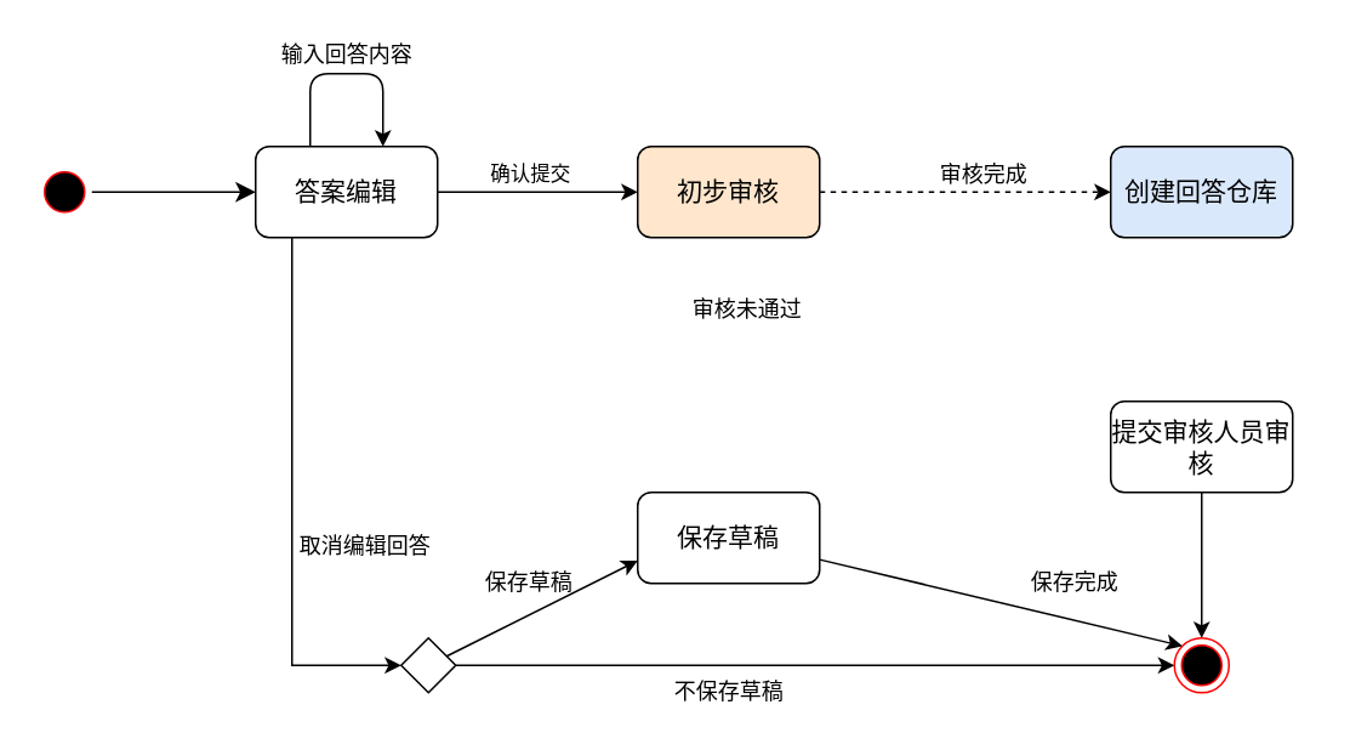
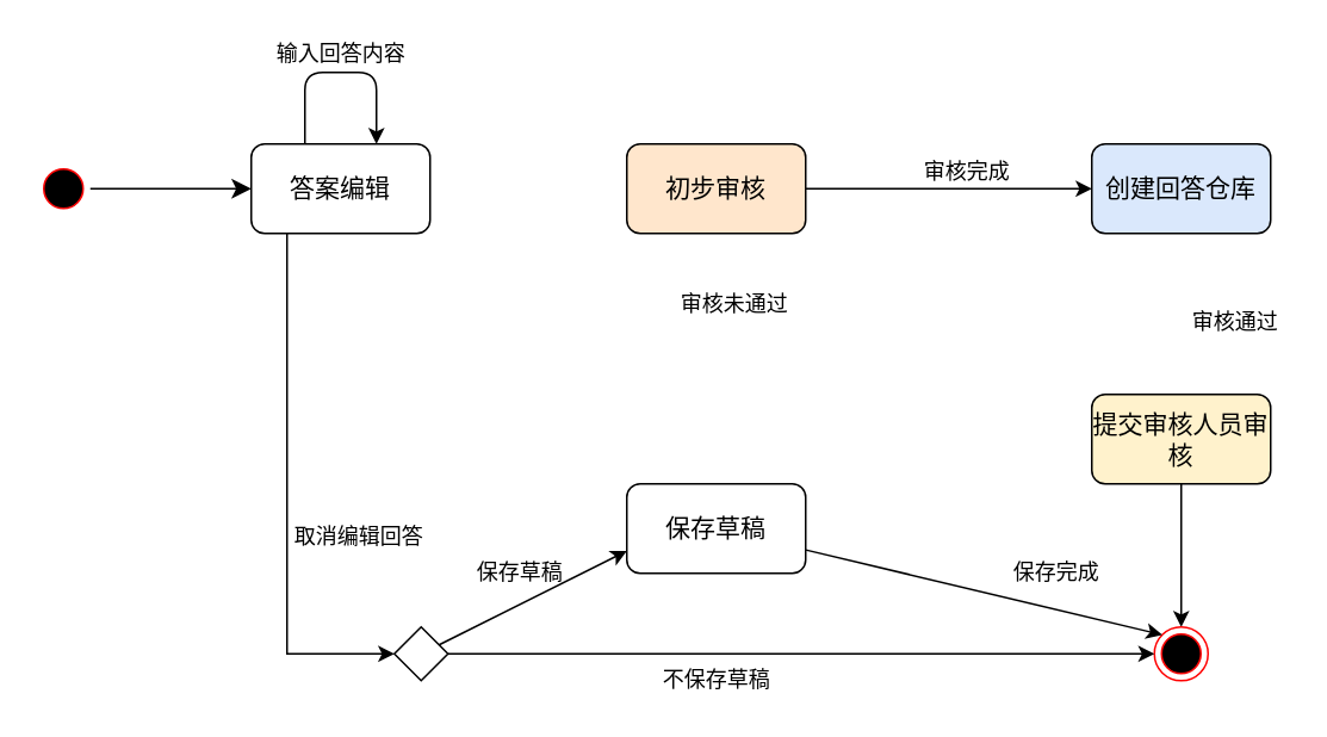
  <mxCell id="0" />
  <mxCell id="1" parent="0" />
  <mxCell id="2" value="" style="ellipse;html=1;shape=startState;fillColor=#000000;strokeColor=#ff0000;" parent="1" vertex="1"><mxGeometry x="20" y="90" width="30" height="30" as="geometry" /></mxCell>
  <mxCell id="3" value="" style="html=1;verticalAlign=bottom;endArrow=classic;endSize=8;exitX=1;exitY=0.5;exitDx=0;exitDy=0;entryX=0;entryY=0.5;entryDx=0;entryDy=0;endFill=1;" parent="1" source="2" target="7" edge="1"><mxGeometry relative="1" as="geometry"><mxPoint x="110" y="105" as="targetPoint" /></mxGeometry></mxCell>
- <mxCell id="4" style="edgeStyle=none;rounded=0;orthogonalLoop=1;jettySize=auto;html=1;strokeColor=#000000;" parent="1" source="7" target="11" edge="1"><mxGeometry relative="1" as="geometry"><Array as="points"><mxPoint x="290" y="105" /></Array></mxGeometry></mxCell>
- <mxCell id="5" value="确认提交" style="edgeLabel;html=1;align=center;verticalAlign=middle;resizable=0;points=[];" parent="4" vertex="1" connectable="0"><mxGeometry x="0.054" y="-3" relative="1" as="geometry"><mxPoint x="-8" y="-14" as="offset" /></mxGeometry></mxCell>
  <mxCell id="6" style="edgeStyle=orthogonalEdgeStyle;rounded=0;orthogonalLoop=1;jettySize=auto;html=1;entryX=0;entryY=0.5;entryDx=0;entryDy=0;endArrow=classic;endFill=1;strokeColor=#000000;" parent="1" source="7" target="18" edge="1"><mxGeometry relative="1" as="geometry"><Array as="points"><mxPoint x="160" y="365" /></Array></mxGeometry></mxCell>
  <mxCell id="7" value="&lt;font style=&quot;font-size: 14px&quot;&gt;答案编辑&lt;/font&gt;" style="rounded=1;whiteSpace=wrap;html=1;" parent="1" vertex="1"><mxGeometry x="140" y="80" width="100" height="50" as="geometry" /></mxCell>
  <mxCell id="8" value="" style="endArrow=classic;html=1;strokeColor=#000000;" parent="1" edge="1"><mxGeometry width="50" height="50" relative="1" as="geometry"><mxPoint x="170" y="80" as="sourcePoint" /><mxPoint x="210" y="80" as="targetPoint" /><Array as="points"><mxPoint x="170" y="40" /><mxPoint x="210" y="40" /></Array></mxGeometry></mxCell>
  <mxCell id="9" value="输入回答内容" style="text;html=1;align=center;verticalAlign=middle;resizable=0;points=[];autosize=1;" parent="1" vertex="1"><mxGeometry x="145" y="20" width="90" height="20" as="geometry" /></mxCell>
- <mxCell id="10" style="edgeStyle=orthogonalEdgeStyle;rounded=0;orthogonalLoop=1;jettySize=auto;html=1;endArrow=classic;endFill=1;strokeColor=#000000;dashed=1;" parent="1" source="11" target="14" edge="1"><mxGeometry relative="1" as="geometry" /></mxCell>
+ <mxCell id="10" style="edgeStyle=orthogonalEdgeStyle;rounded=0;orthogonalLoop=1;jettySize=auto;html=1;endArrow=classic;endFill=1;strokeColor=#000000;" parent="1" source="11" target="14" edge="1"><mxGeometry relative="1" as="geometry" /></mxCell>
  <mxCell id="11" value="&lt;font style=&quot;font-size: 14px&quot;&gt;初步审核&lt;/font&gt;" style="rounded=1;whiteSpace=wrap;html=1;fillColor=#ffe6cc;" parent="1" vertex="1"><mxGeometry x="350" y="80" width="100" height="50" as="geometry" /></mxCell>
  <mxCell id="12" value="审核未通过" style="text;html=1;align=center;verticalAlign=middle;resizable=0;points=[];autosize=1;" parent="1" vertex="1"><mxGeometry x="370" y="160" width="80" height="20" as="geometry" /></mxCell>
  <mxCell id="13" style="rounded=0;orthogonalLoop=1;jettySize=auto;html=1;entryX=0.5;entryY=0;entryDx=0;entryDy=0;endArrow=classic;endFill=1;strokeColor=#000000;" parent="1" source="26" target="15" edge="1"><mxGeometry relative="1" as="geometry" /></mxCell>
  <mxCell id="14" value="&lt;font style=&quot;font-size: 14px&quot;&gt;创建回答仓库&lt;/font&gt;" style="rounded=1;whiteSpace=wrap;html=1;fillColor=#dae8fc;" parent="1" vertex="1"><mxGeometry x="610" y="80" width="100" height="50" as="geometry" /></mxCell>
  <mxCell id="15" value="" style="ellipse;html=1;shape=endState;fillColor=#000000;strokeColor=#ff0000;" parent="1" vertex="1"><mxGeometry x="645" y="350" width="30" height="30" as="geometry" /></mxCell>
  <mxCell id="16" style="rounded=0;orthogonalLoop=1;jettySize=auto;html=1;endArrow=classic;endFill=1;strokeColor=#000000;" parent="1" source="18" target="15" edge="1"><mxGeometry relative="1" as="geometry" /></mxCell>
  <mxCell id="17" style="edgeStyle=none;rounded=0;orthogonalLoop=1;jettySize=auto;html=1;entryX=0;entryY=0.75;entryDx=0;entryDy=0;endArrow=classic;endFill=1;strokeColor=#000000;" parent="1" source="18" target="22" edge="1"><mxGeometry relative="1" as="geometry" /></mxCell>
  <mxCell id="18" value="" style="rhombus;whiteSpace=wrap;html=1;" parent="1" vertex="1"><mxGeometry x="220" y="350" width="30" height="30" as="geometry" /></mxCell>
  <mxCell id="19" value="取消编辑回答" style="text;html=1;align=center;verticalAlign=middle;resizable=0;points=[];autosize=1;" parent="1" vertex="1"><mxGeometry x="155" y="290" width="90" height="20" as="geometry" /></mxCell>
  <mxCell id="20" value="不保存草稿" style="text;html=1;align=center;verticalAlign=middle;resizable=0;points=[];autosize=1;" parent="1" vertex="1"><mxGeometry x="360" y="370" width="80" height="20" as="geometry" /></mxCell>
  <mxCell id="21" style="edgeStyle=none;rounded=0;orthogonalLoop=1;jettySize=auto;html=1;entryX=0;entryY=0;entryDx=0;entryDy=0;endArrow=classic;endFill=1;strokeColor=#000000;" parent="1" source="22" target="15" edge="1"><mxGeometry relative="1" as="geometry" /></mxCell>
  <mxCell id="22" value="&lt;font style=&quot;font-size: 14px&quot;&gt;保存草稿&lt;/font&gt;" style="rounded=1;whiteSpace=wrap;html=1;" parent="1" vertex="1"><mxGeometry x="350" y="270" width="100" height="50" as="geometry" /></mxCell>
  <mxCell id="23" value="保存草稿" style="text;html=1;align=center;verticalAlign=middle;resizable=0;points=[];autosize=1;" parent="1" vertex="1"><mxGeometry x="260" y="310" width="60" height="20" as="geometry" /></mxCell>
  <mxCell id="24" value="保存完成" style="text;html=1;align=center;verticalAlign=middle;resizable=0;points=[];autosize=1;" parent="1" vertex="1"><mxGeometry x="560" y="310" width="60" height="20" as="geometry" /></mxCell>
  <mxCell id="25" value="审核完成" style="text;html=1;align=center;verticalAlign=middle;resizable=0;points=[];autosize=1;" vertex="1" parent="1"><mxGeometry x="510" y="86" width="60" height="20" as="geometry" /></mxCell>
- <mxCell id="26" value="&lt;font style=&quot;font-size: 14px&quot;&gt;提交审核人员审核&lt;/font&gt;" style="rounded=1;whiteSpace=wrap;html=1;" vertex="1" parent="1"><mxGeometry x="610" y="220" width="100" height="50" as="geometry" /></mxCell>
+ <mxCell id="26" value="&lt;font style=&quot;font-size: 14px&quot;&gt;提交审核人员审核&lt;/font&gt;" style="rounded=1;whiteSpace=wrap;html=1;fillColor=#fff2cc;" vertex="1" parent="1"><mxGeometry x="610" y="220" width="100" height="50" as="geometry" /></mxCell>
+ <mxCell id="27" value="审核通过" style="text;html=1;align=center;verticalAlign=middle;resizable=0;points=[];autosize=1;" vertex="1" parent="1"><mxGeometry x="660" y="170" width="60" height="20" as="geometry" /></mxCell>
